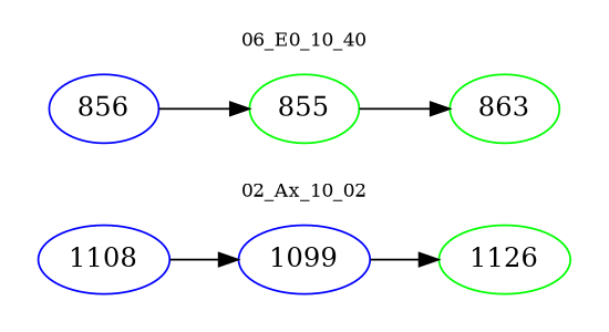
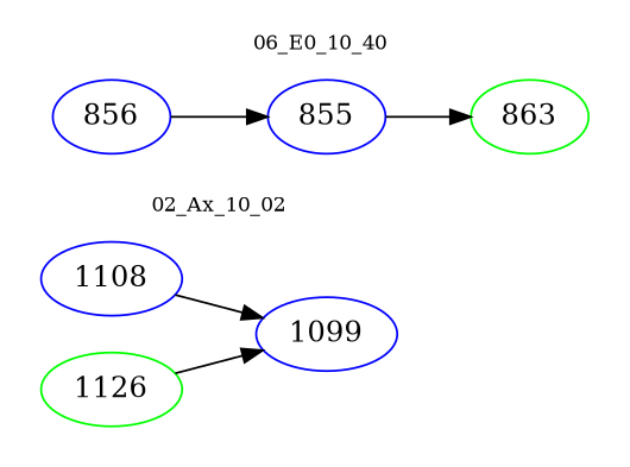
  digraph {
    rankdir=LR
    node [color=blue]
    edge [color=black]
    n1 [label=1108]
    n2 [label=1099]
    n3 [color=green label=1126]
    n4 [label=856]
-   n5 [color=green label=855]
+   n5 [label=855]
    n6 [color=green label=863]
    subgraph cluster_1 {
      color=white
      fontsize=10
      label="02_Ax_10_02"
      n1
      n2
      n3
    }
    subgraph cluster_2 {
      color=white
      fontsize=10
      label="06_E0_10_40"
      n4
      n5
      n6
    }
    n1 -> n2
-   n2 -> n3
+   n3 -> n2
    n4 -> n5
    n5 -> n6
  }
